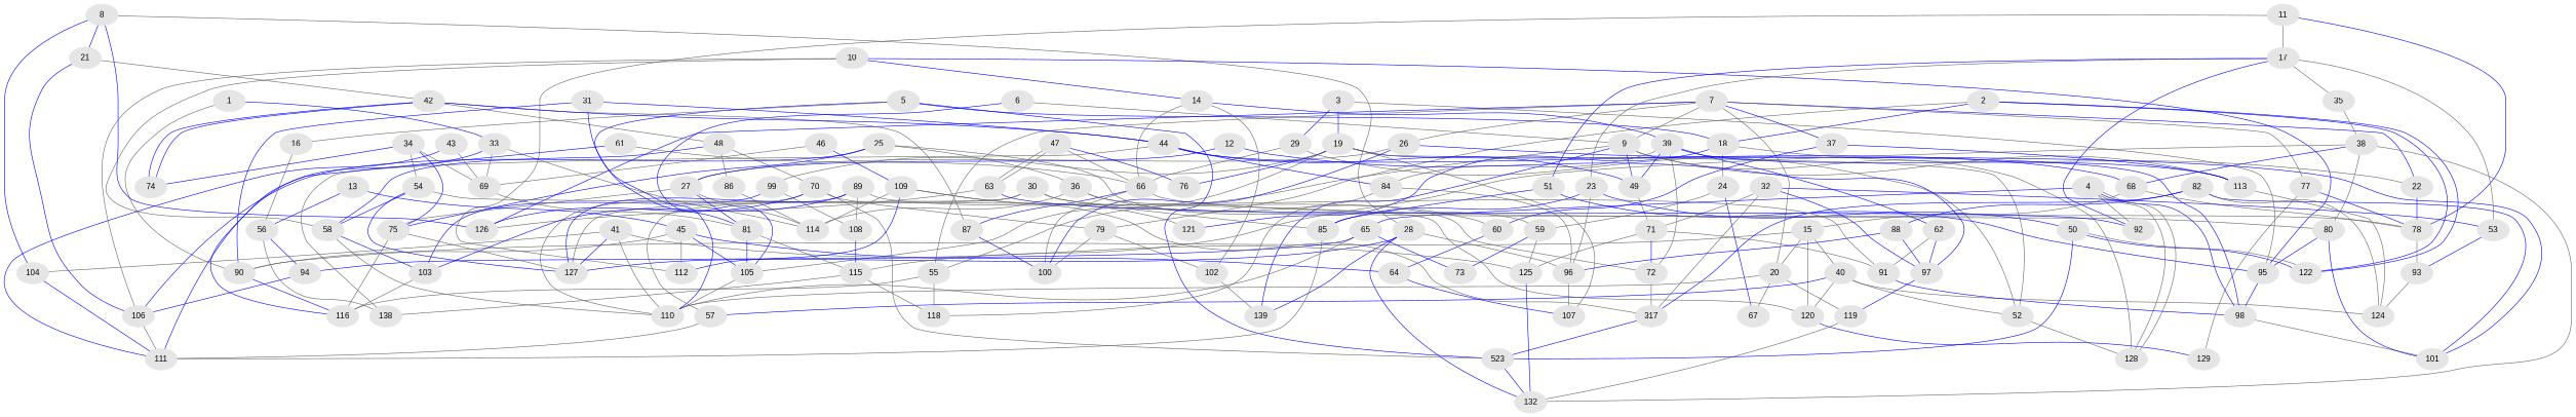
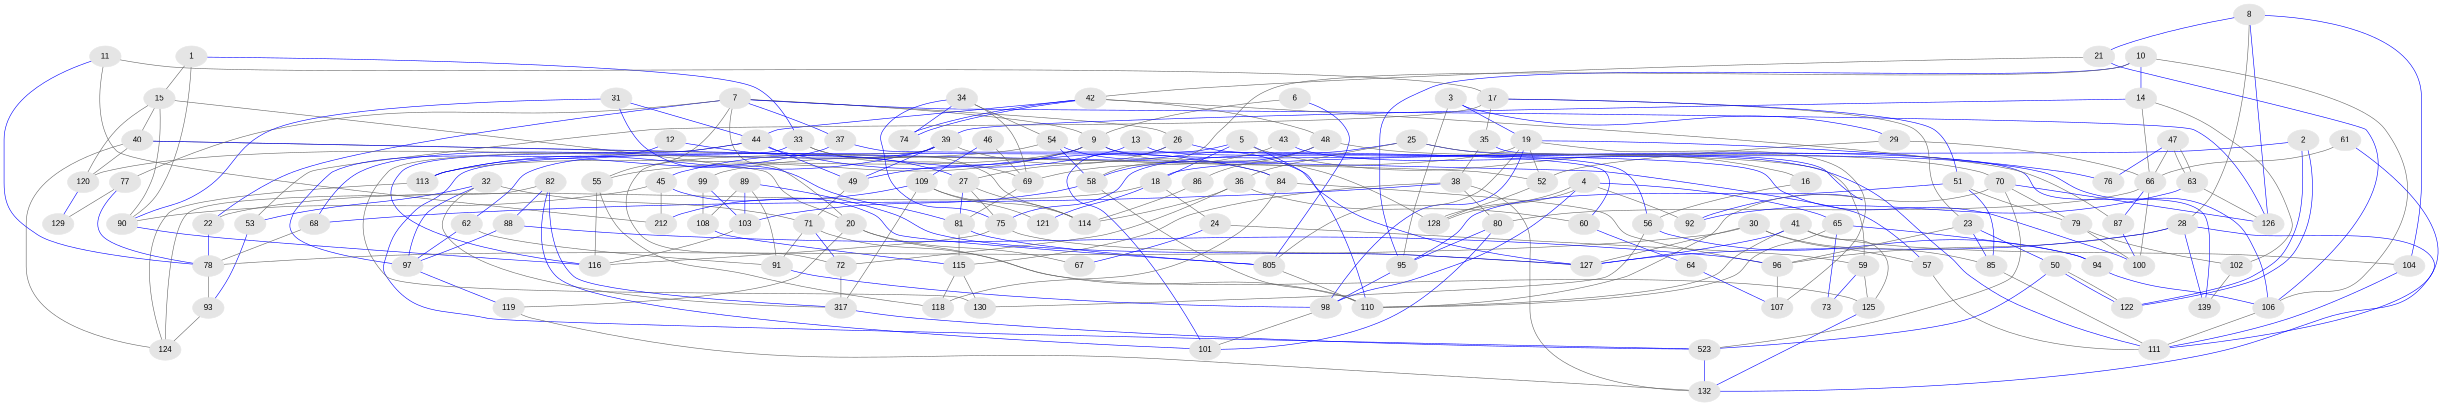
  graph {
    fontname="Liberation Sans"
    node [color=gray90 fontname="Liberation Sans" style=filled]
    edge [color=gray40 fontname="Liberation Sans"]
    1
    15
    33
    90
    20
    40
    120
    114
    69
    116
    2
    18
    79
    122
    22
    24
    121
    102
    100
    3
    19
    29
    95
    98
-   105
+   105 [label=805]
    52
    76
    99
    107
    66
    4
    65
    92
    128
    110
    94
    73
    101
    5
    16
    n41 [label=523]
    56
    132
    6
    9
    55
    49
    113
    n49 [label=139]
    7
    26
    37
    77
    126
    67
    119
    78
    27
    60
    118
    129
    8
    21
    28
    104
    106
    42
    96
    127
    111
    71
    124
    10
    14
    58
    39
    103
    11
    17
-   112
+   112 [label=212]
    23
    35
    51
    53
    93
    12
    97
    75
    81
    13
    45
    64
-   130 [label=138]
+   130
    72
    62
    84
    80
    87
    57
    50
    85
    38
    59
    108
    44
    74
    48
    125
    25
    36
    115
    30
    31
    68
    32
    n116 [label=317]
    91
    34
    54
    41
    70
    86
    43
    46
    109
    47
    63
    61
    82
    88
    89
-   68 -- 15
+   1 -- 15
    1 -- 33 [color=blue]
    1 -- 90
    15 -- 90
    15 -- 20
    15 -- 40
    15 -- 120
    33 -- 114
    33 -- 69
    33 -- 116 [color=blue]
    90 -- 116 [color=blue]
    20 -- 110
    20 -- 67
    20 -- 119
    40 -- 120
    40 -- 52
    40 -- 124
    40 -- 57 [color=blue]
    120 -- 129 [color=blue]
    69 -- 81
    2 -- 18 [color=blue]
-   2 -- 79
+   51 -- 79
    2 -- 122 [color=blue]
    2 -- 122 [color=blue]
    18 -- 22
    18 -- 24
    18 -- 121 [color=blue]
    79 -- 102
    79 -- 100
    22 -- 78 [color=blue]
    24 -- 67 [color=blue]
    24 -- 59
    102 -- n49
    3 -- 19 [color=blue]
    3 -- 29 [color=blue]
    3 -- 95
    19 -- 98 [color=blue]
    19 -- 105
    19 -- 52
    19 -- 76 [color=blue]
    19 -- 99
    19 -- 107
    29 -- 52
    29 -- 66
    95 -- 98 [color=blue]
    98 -- 101
    105 -- 110
    52 -- 128
    99 -- 103 [color=blue]
    99 -- 108
    66 -- 100
    66 -- 80
    66 -- 87 [color=blue]
    4 -- 98 [color=blue]
    4 -- 65 [color=blue]
    4 -- 92
    4 -- 128
    4 -- 128
    65 -- 110
    65 -- 94 [color=blue]
    65 -- 73 [color=blue]
    94 -- 106 [color=blue]
    5 -- 18 [color=blue]
    5 -- 110 [color=blue]
    5 -- 16
    5 -- n41 [color=blue]
    16 -- 56
    n41 -- 132 [color=blue]
    56 -- 94 [color=blue]
    56 -- 130
    6 -- 105 [color=blue]
    6 -- 9
    9 -- 128
    9 -- 55
    9 -- 49 [color=blue]
    9 -- 113
    9 -- n49 [color=blue]
    55 -- 116
    55 -- 118
    49 -- 71
    113 -- 124
    7 -- 20
    7 -- 22 [color=blue]
    7 -- 9
    7 -- 55
    7 -- 26
    7 -- 37 [color=blue]
    7 -- 77
    7 -- 126 [color=blue]
    26 -- 100 [color=blue]
    26 -- 101 [color=blue]
    26 -- 27
    37 -- 113 [color=blue]
    37 -- 60 [color=blue]
    77 -- 78 [color=blue]
    77 -- 129
    119 -- 132
    78 -- 93
    27 -- 114
    27 -- 75
    27 -- 81 [color=blue]
    60 -- 64 [color=blue]
    8 -- 126 [color=blue]
    8 -- 21 [color=blue]
    8 -- 28
    8 -- 104 [color=blue]
    21 -- 106 [color=blue]
    21 -- 42
    28 -- 132 [color=blue]
    28 -- n49 [color=blue]
    28 -- 96
    28 -- 127 [color=blue]
    104 -- 111 [color=blue]
    106 -- 111
    42 -- 87
    42 -- 44 [color=blue]
    42 -- 74 [color=blue]
    42 -- 74 [color=blue]
    42 -- 48
    96 -- 107
    71 -- 72 [color=blue]
    71 -- 125
    71 -- 91
    10 -- 95 [color=blue]
    10 -- 106
    10 -- 14 [color=blue]
    10 -- 58
    14 -- 102
    14 -- 66
    14 -- 39 [color=blue]
    58 -- 110
    58 -- 103 [color=blue]
    39 -- 49 [color=blue]
    39 -- 113 [color=blue]
    39 -- 72
    39 -- 62 [color=blue]
    39 -- 84
    103 -- 116
    11 -- 78 [color=blue]
    11 -- 17
    11 -- 112
    17 -- 23
    17 -- 35
    17 -- 51 [color=blue]
    17 -- 53
    23 -- 96
    23 -- 50 [color=blue]
    23 -- 85 [color=blue]
-   17 -- 92 [color=blue]
+   35 -- 92 [color=blue]
    35 -- 38
    51 -- 95 [color=blue]
    51 -- 85 [color=blue]
    53 -- 93 [color=blue]
    93 -- 124
    12 -- 27 [color=blue]
    12 -- 97 [color=blue]
    97 -- 119 [color=blue]
    75 -- 116
    75 -- 127
    81 -- 105 [color=blue]
    81 -- 115
    13 -- 56 [color=blue]
    13 -- 45 [color=blue]
    45 -- 90
    45 -- 105 [color=blue]
    45 -- 112
-   45 -- 64 [color=blue]
    64 -- 107 [color=blue]
    72 -- n116
    62 -- 97 [color=blue]
    62 -- 91
    84 -- 118
    84 -- 96
    80 -- 95 [color=blue]
    80 -- 101 [color=blue]
    87 -- 100 [color=blue]
    57 -- 111
    50 -- 122 [color=blue]
    50 -- 122
    50 -- n41 [color=blue]
    85 -- 111
    38 -- 132
    38 -- 80
    38 -- 115
    38 -- 68 [color=blue]
    59 -- 73 [color=blue]
    59 -- 125
    108 -- 115 [color=blue]
    44 -- 49 [color=blue]
    44 -- 130
    44 -- 84 [color=blue]
    44 -- 68 [color=blue]
    48 -- 58 [color=blue]
    48 -- 70
    48 -- 86
    125 -- 132 [color=blue]
    25 -- 106 [color=blue]
    25 -- 75 [color=blue]
    25 -- 59
    25 -- 36
    36 -- 114
    36 -- 60
    36 -- 72
    115 -- 118
    115 -- 130
    30 -- 78
    30 -- 127
    30 -- 57
    30 -- 85
    31 -- 90 [color=blue]
    31 -- 81 [color=blue]
    31 -- 44 [color=blue]
    68 -- 78
    32 -- 71
    32 -- 53 [color=blue]
    32 -- 97 [color=blue]
    32 -- n116
    n116 -- n41 [color=blue]
    91 -- 98 [color=blue]
    34 -- 69
    34 -- 75 [color=blue]
    34 -- 74 [color=blue]
    34 -- 54
    54 -- 120
    54 -- 127 [color=blue]
    54 -- 58 [color=blue]
    41 -- 110
    41 -- 104
    41 -- 127 [color=blue]
    41 -- 125
    70 -- 79
    70 -- 110
    70 -- n41
    70 -- 126 [color=blue]
    86 -- 114
    43 -- 69
    43 -- 111 [color=blue]
    46 -- 69
    46 -- 109 [color=blue]
    109 -- 114
    109 -- 121
    109 -- 112 [color=blue]
    109 -- n116
    47 -- 76 [color=blue]
    47 -- 66
    47 -- 63
    47 -- 63
    63 -- 92 [color=blue]
    63 -- 126
    61 -- 66
    61 -- 111 [color=blue]
    82 -- 101 [color=blue]
    82 -- 124
    82 -- n116 [color=blue]
    82 -- 88 [color=blue]
    88 -- 96 [color=blue]
    88 -- 97 [color=blue]
    89 -- 127 [color=blue]
    89 -- 103 [color=blue]
    89 -- 108
    89 -- 91
  }
